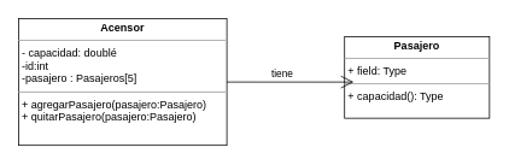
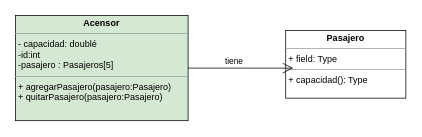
  <mxCell id="0" />
  <mxCell id="1" parent="0" />
- <mxCell id="2" value="&lt;p style=&quot;margin:0px;margin-top:4px;text-align:center;&quot;&gt;&lt;b&gt;Acensor&lt;/b&gt;&lt;/p&gt;&lt;hr size=&quot;1&quot;&gt;&lt;p style=&quot;margin:0px;margin-left:4px;&quot;&gt;- capacidad: doublé&lt;/p&gt;&lt;p style=&quot;margin:0px;margin-left:4px;&quot;&gt;-id:int&lt;/p&gt;&lt;p style=&quot;margin:0px;margin-left:4px;&quot;&gt;-pasajero : Pasajeros[5]&lt;/p&gt;&lt;hr size=&quot;1&quot;&gt;&lt;p style=&quot;margin:0px;margin-left:4px;&quot;&gt;+ agregarPasajero(pasajero:Pasajero)&lt;/p&gt;&lt;p style=&quot;margin:0px;margin-left:4px;&quot;&gt;+ quitarPasajero(pasajero:Pasajero)&lt;br&gt;&lt;/p&gt;" style="verticalAlign=top;align=left;overflow=fill;fontSize=12;fontFamily=Helvetica;html=1;" vertex="1" parent="1"><mxGeometry x="20" y="20" width="230" height="140" as="geometry" /></mxCell>
+ <mxCell id="2" value="&lt;p style=&quot;margin:0px;margin-top:4px;text-align:center;&quot;&gt;&lt;b&gt;Acensor&lt;/b&gt;&lt;/p&gt;&lt;hr size=&quot;1&quot;&gt;&lt;p style=&quot;margin:0px;margin-left:4px;&quot;&gt;- capacidad: doublé&lt;/p&gt;&lt;p style=&quot;margin:0px;margin-left:4px;&quot;&gt;-id:int&lt;/p&gt;&lt;p style=&quot;margin:0px;margin-left:4px;&quot;&gt;-pasajero : Pasajeros[5]&lt;/p&gt;&lt;hr size=&quot;1&quot;&gt;&lt;p style=&quot;margin:0px;margin-left:4px;&quot;&gt;+ agregarPasajero(pasajero:Pasajero)&lt;/p&gt;&lt;p style=&quot;margin:0px;margin-left:4px;&quot;&gt;+ quitarPasajero(pasajero:Pasajero)&lt;br&gt;&lt;/p&gt;" style="verticalAlign=top;align=left;overflow=fill;fontSize=12;fontFamily=Helvetica;html=1;fillColor=#d5e8d4;" vertex="1" parent="1"><mxGeometry x="20" y="20" width="230" height="140" as="geometry" /></mxCell>
  <mxCell id="3" value="&lt;p style=&quot;margin:0px;margin-top:4px;text-align:center;&quot;&gt;&lt;b&gt;Pasajero&lt;/b&gt;&lt;/p&gt;&lt;hr size=&quot;1&quot;&gt;&lt;p style=&quot;margin:0px;margin-left:4px;&quot;&gt;+ field: Type&lt;/p&gt;&lt;hr size=&quot;1&quot;&gt;&lt;p style=&quot;margin:0px;margin-left:4px;&quot;&gt;+ capacidad(): Type&lt;/p&gt;" style="verticalAlign=top;align=left;overflow=fill;fontSize=12;fontFamily=Helvetica;html=1;" vertex="1" parent="1"><mxGeometry x="380" y="40" width="160" height="90" as="geometry" /></mxCell>
  <mxCell id="4" value="" style="endArrow=open;endFill=1;endSize=12;html=1;rounded=0;entryX=0.063;entryY=0.556;entryDx=0;entryDy=0;entryPerimeter=0;" edge="1" parent="1" target="3"><mxGeometry width="160" relative="1" as="geometry"><mxPoint x="250" y="90" as="sourcePoint" /><mxPoint x="360" y="90" as="targetPoint" /></mxGeometry></mxCell>
  <mxCell id="5" value="tiene" style="edgeLabel;html=1;align=center;verticalAlign=middle;resizable=0;points=[];" vertex="1" connectable="0" parent="4"><mxGeometry x="-0.458" y="2" relative="1" as="geometry"><mxPoint x="22" y="-8" as="offset" /></mxGeometry></mxCell>
